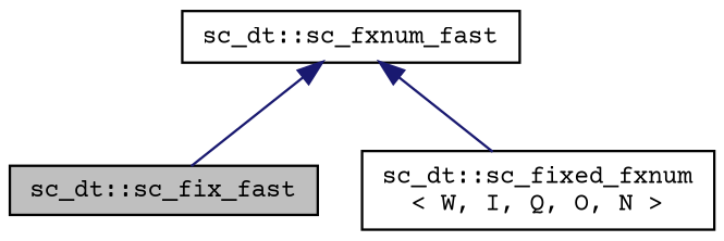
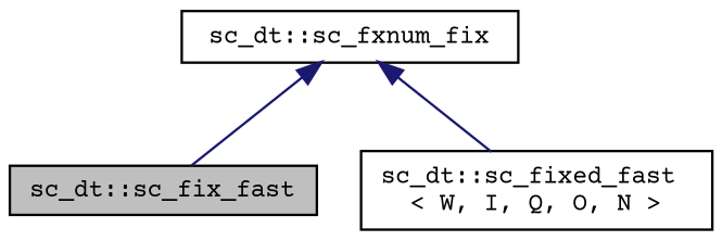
  digraph {
    fontname="Courier Prime"
    node [color=black fillcolor=white fontname="Courier Prime" fontsize=10 shape=record style=filled]
    edge [color=midnightblue dir=back fontname="Courier Prime" fontsize=10 labelfontname=FreeSans labelfontsize=10 style=solid]
    n1 [fillcolor=grey75 fontcolor=black height=0.2 label="sc_dt::sc_fix_fast" width=0.4]
-   n2 [height=0.2 label="sc_dt::sc_fixed_fxnum\l\< W, I, Q, O, N \>" width=0.4]
-   n3 [height=0.2 label="sc_dt::sc_fxnum_fast" width=0.4]
+   n2 [height=0.2 label="sc_dt::sc_fixed_fast\l\< W, I, Q, O, N \>" width=0.4]
+   n3 [height=0.2 label="sc_dt::sc_fxnum_fix" width=0.4]
    n3 -> n1
    n3 -> n2
  }
